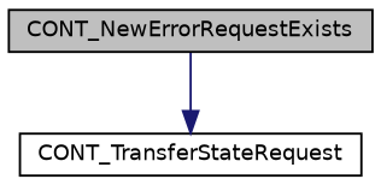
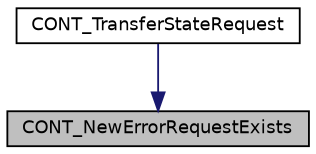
  digraph {
    rankdir=TB
    node [color=black fontname=Helvetica fontsize=10 shape=record style=filled]
    n1 [fillcolor=grey75 fontcolor=black height=0.2 label=CONT_NewErrorRequestExists width=0.4]
    n2 [fillcolor=white height=0.2 label=CONT_TransferStateRequest width=0.4]
-   n1 -> n2 [color=midnightblue fontname=Helvetica fontsize=10 labelfontname=Helvetica labelfontsize=10 style=solid]
+   n2 -> n1 [color=midnightblue fontname=Helvetica fontsize=10 labelfontname=Helvetica labelfontsize=10 style=solid]
  }
